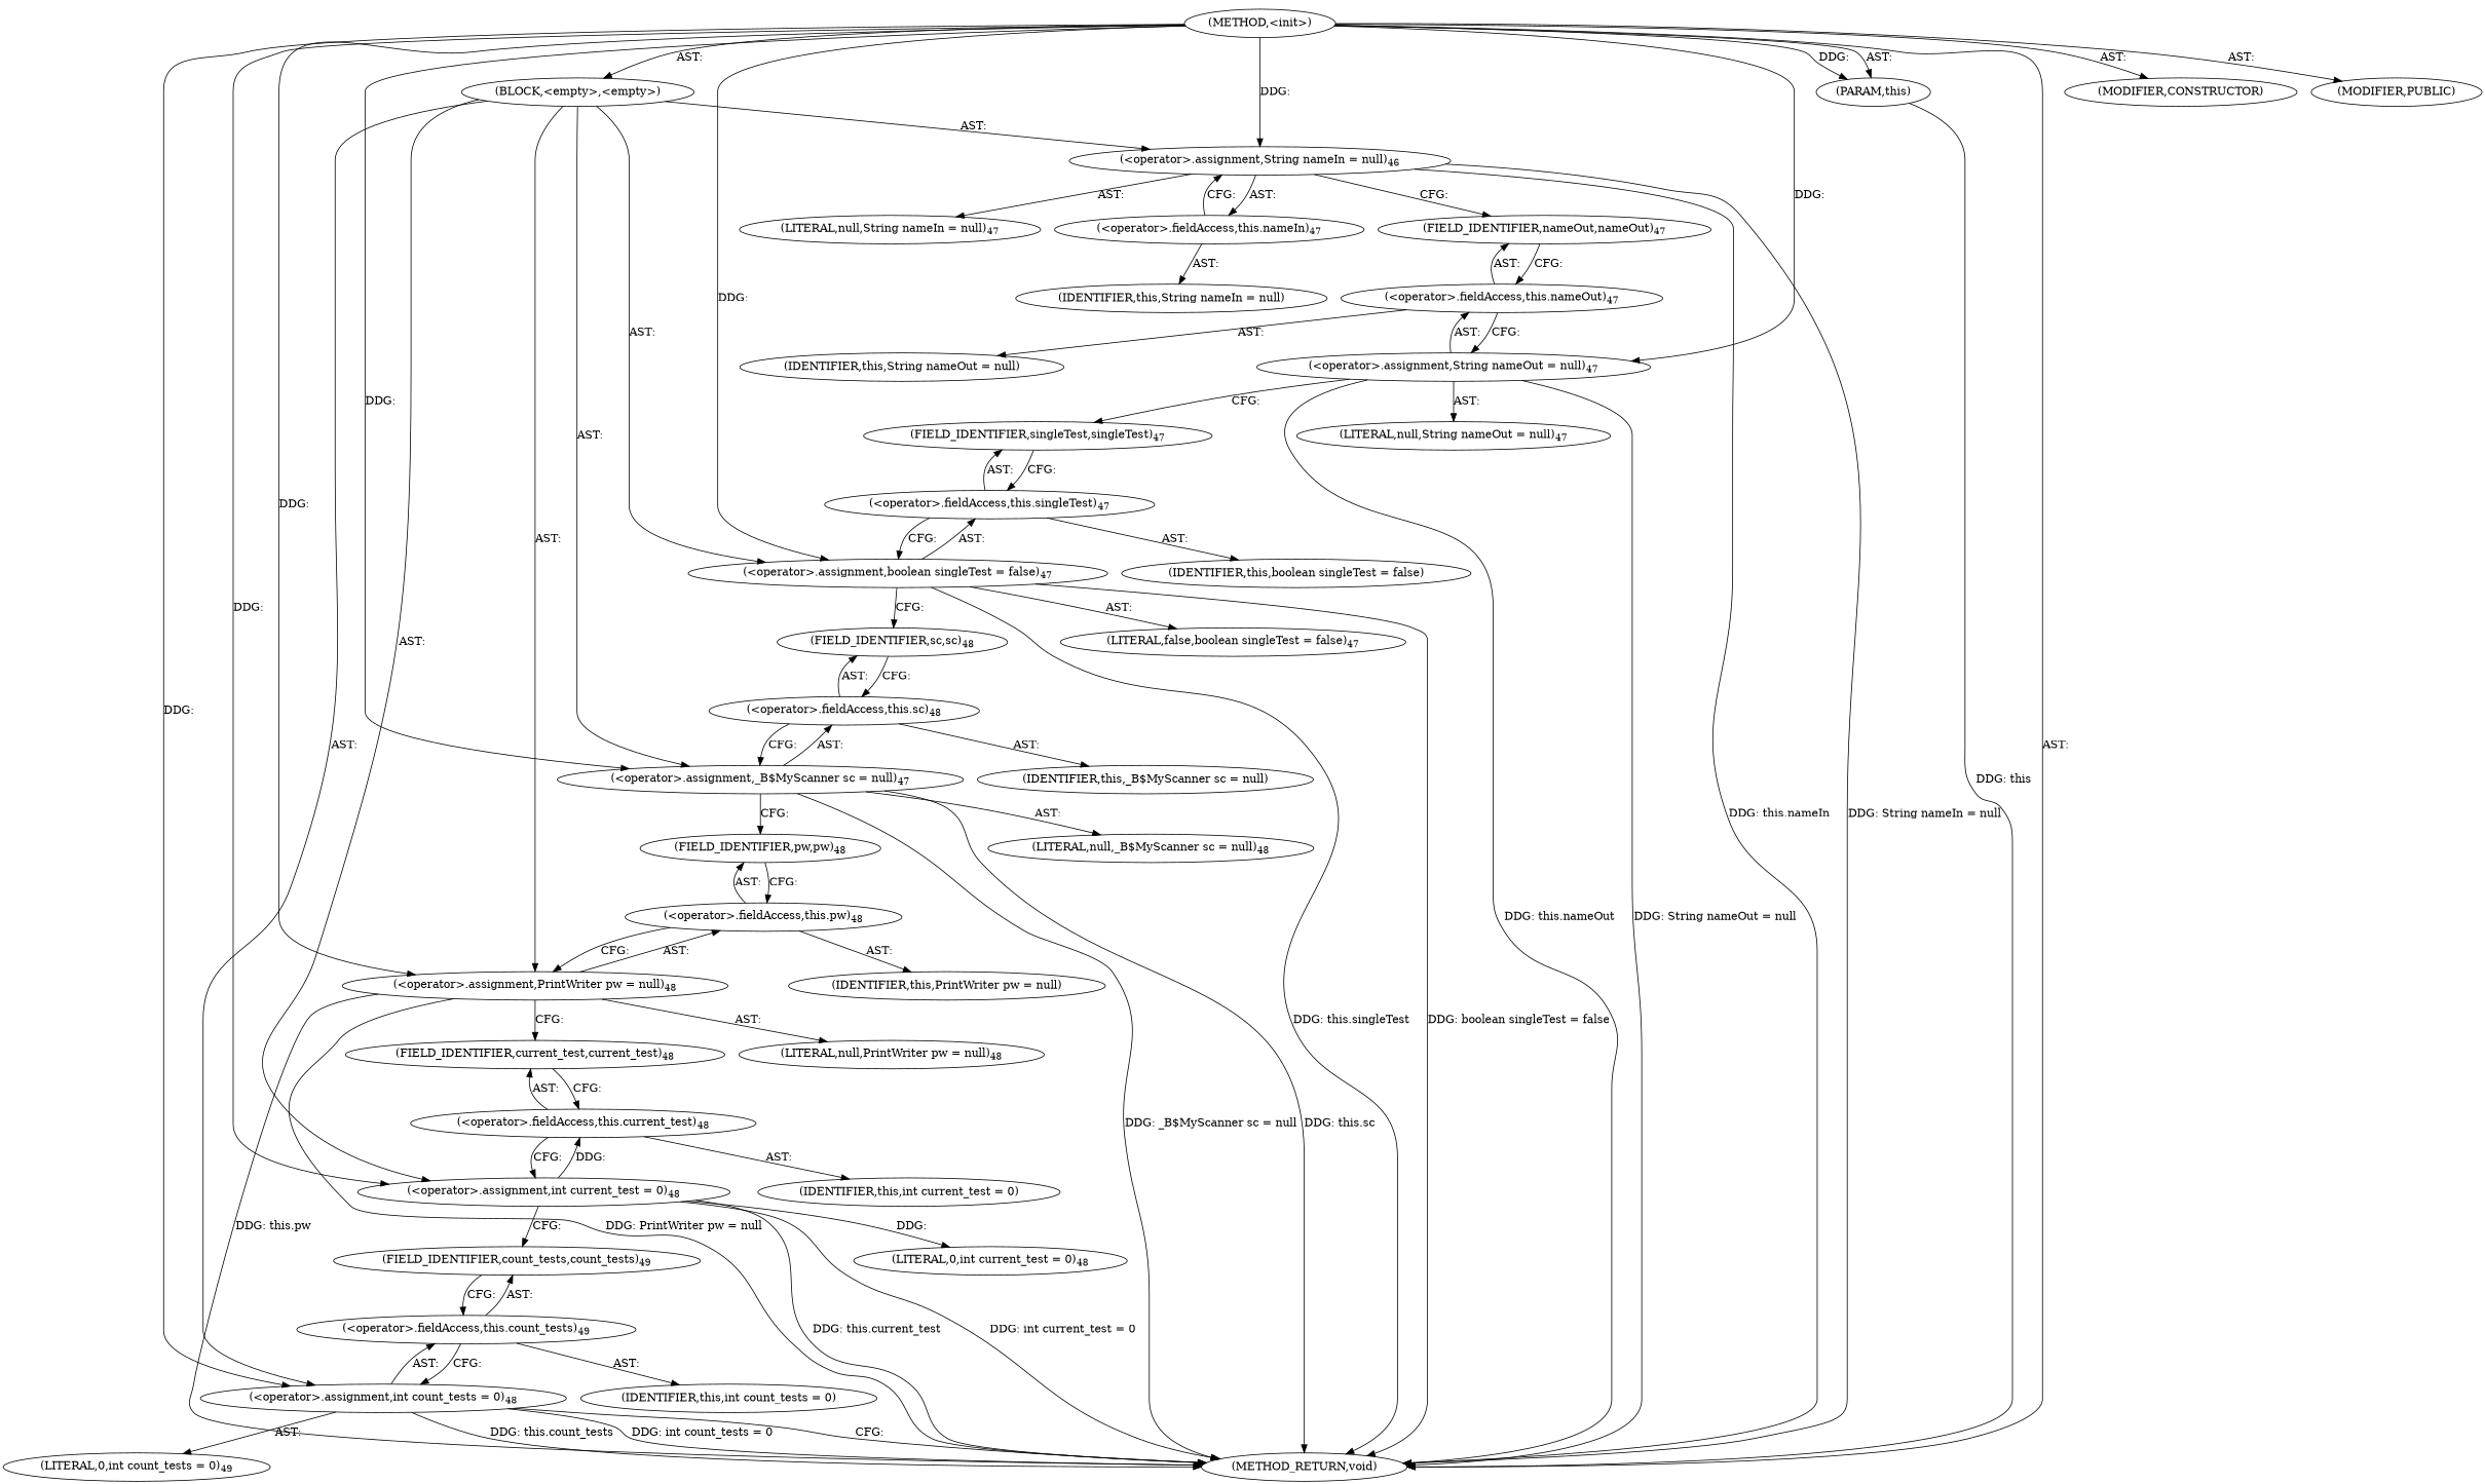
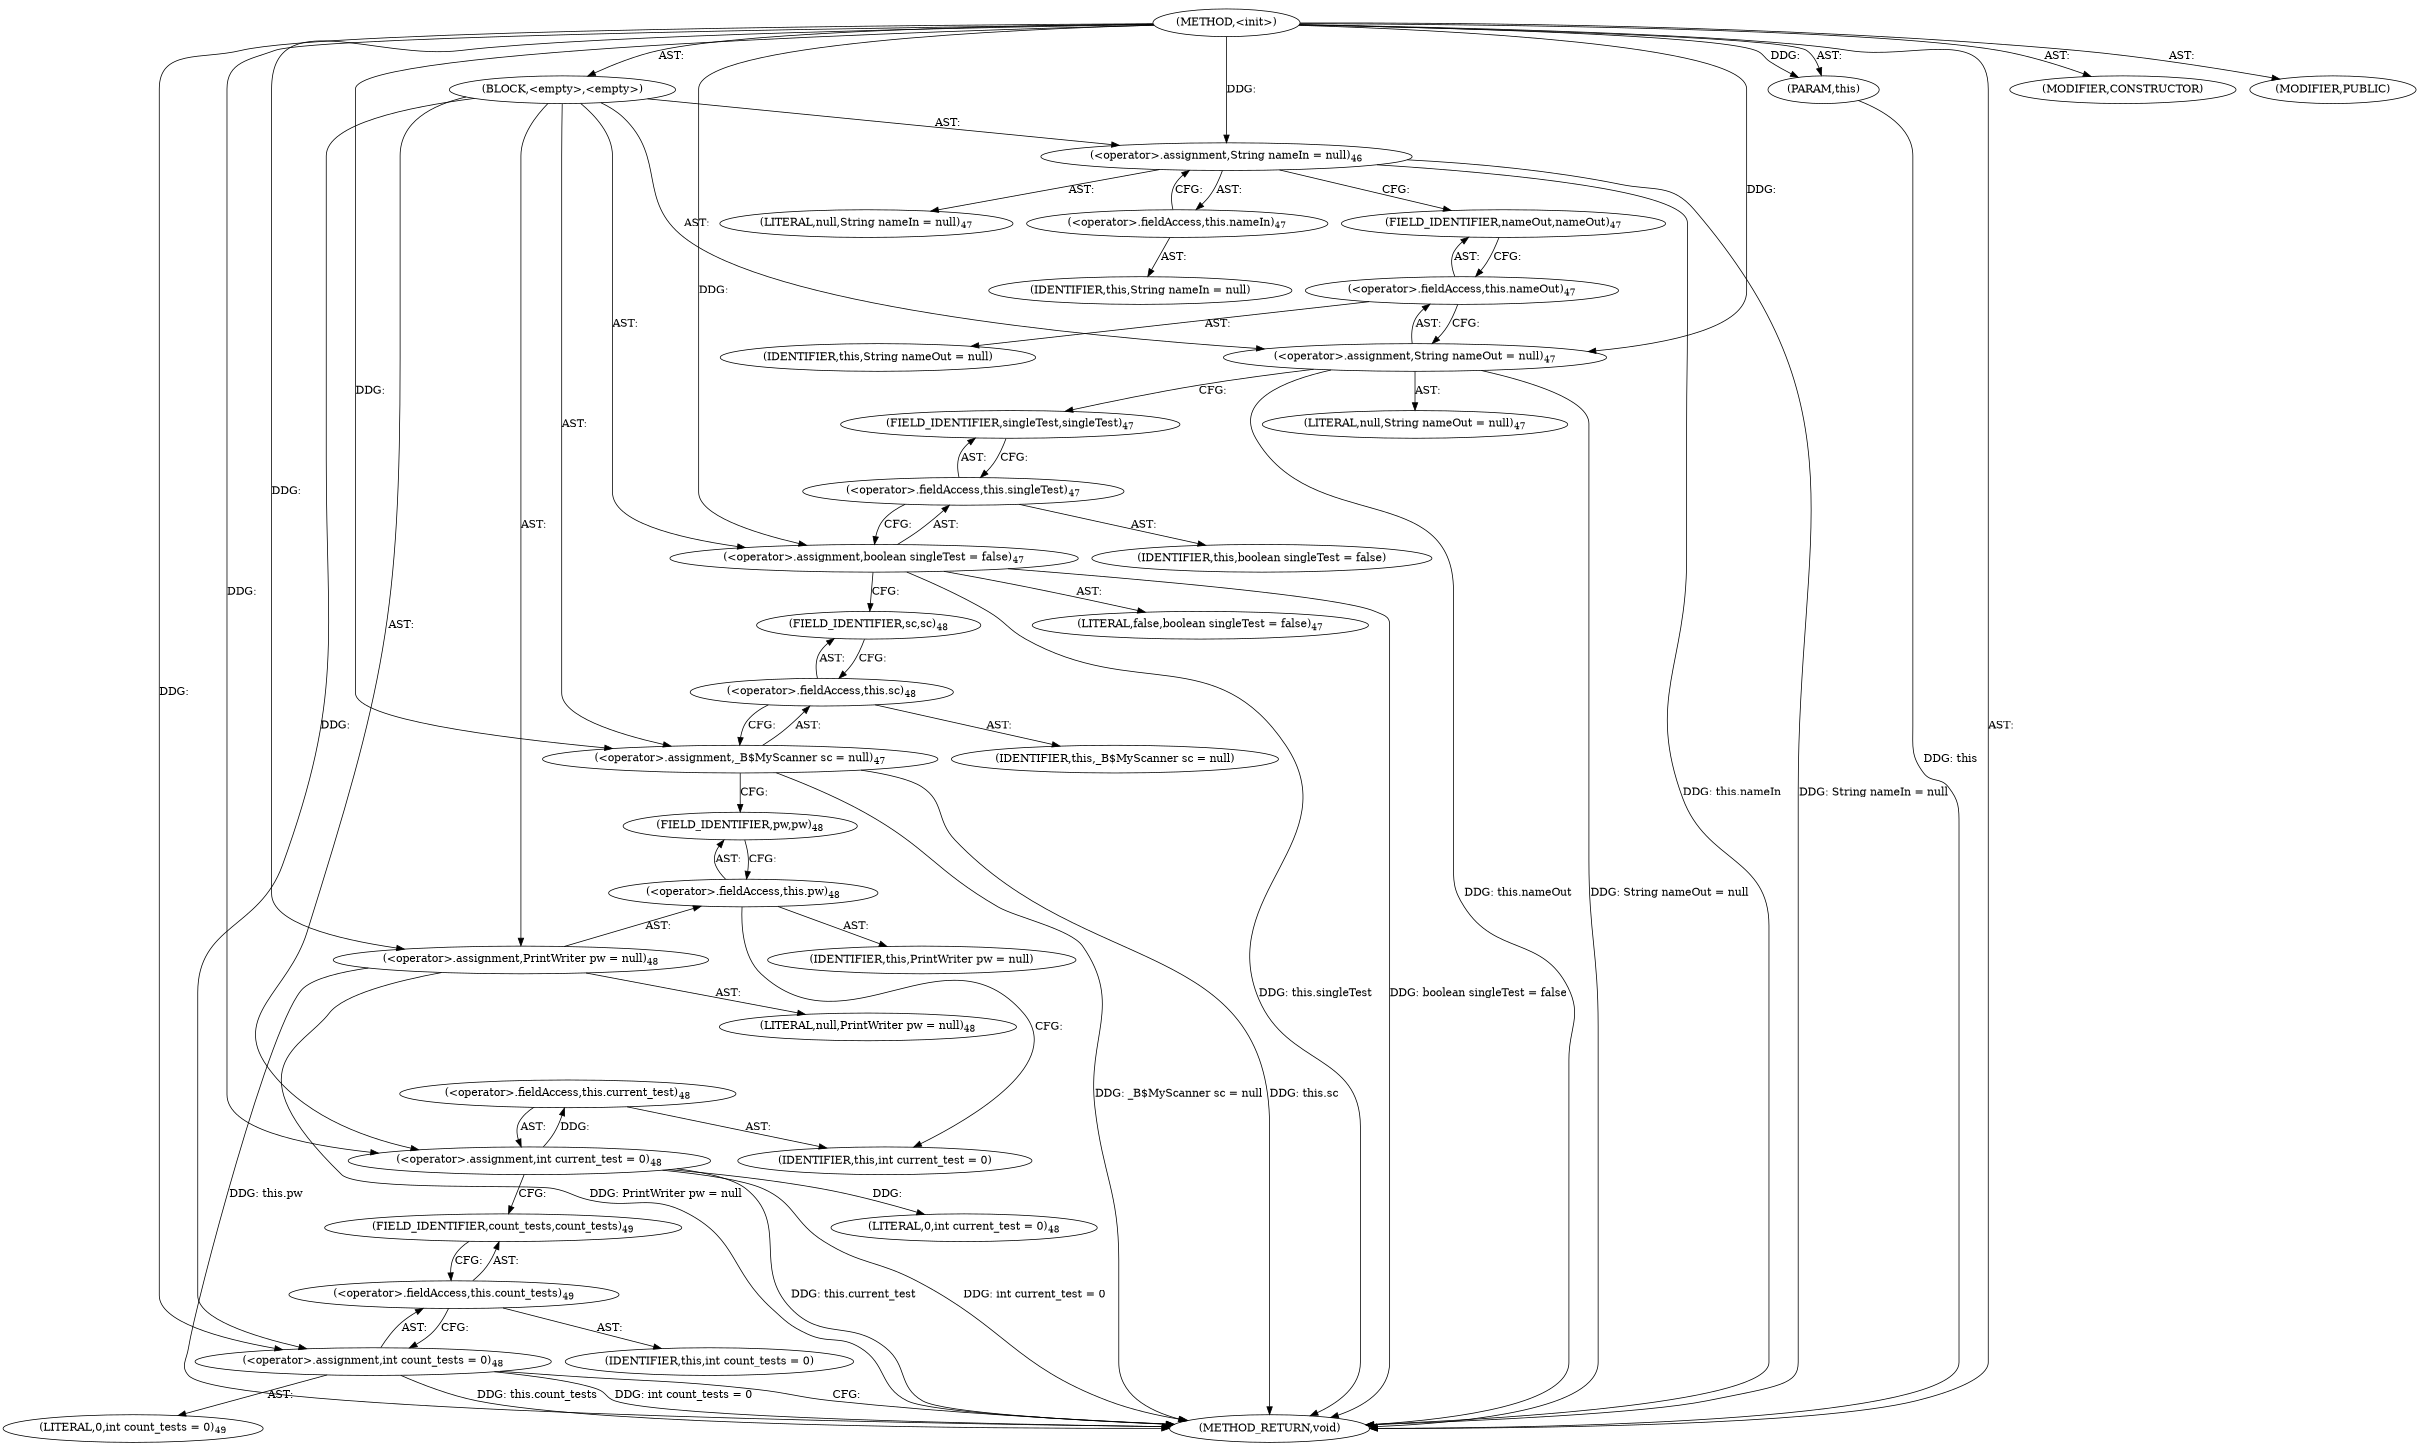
  digraph {
    n1 [label=<(METHOD,&lt;init&gt;)>]
    n2 [label=<(PARAM,this)>]
    n3 [label=<(BLOCK,&lt;empty&gt;,&lt;empty&gt;)>]
    n4 [label=<(&lt;operator&gt;.assignment,String nameIn = null)<SUB>46</SUB>>]
    n5 [label=<(&lt;operator&gt;.assignment,String nameOut = null)<SUB>47</SUB>>]
    n6 [label=<(&lt;operator&gt;.assignment,boolean singleTest = false)<SUB>47</SUB>>]
    n7 [label=<(&lt;operator&gt;.assignment,_B$MyScanner sc = null)<SUB>47</SUB>>]
    n8 [label=<(&lt;operator&gt;.assignment,PrintWriter pw = null)<SUB>48</SUB>>]
    n9 [label=<(&lt;operator&gt;.assignment,int current_test = 0)<SUB>48</SUB>>]
    n10 [label=<(&lt;operator&gt;.assignment,int count_tests = 0)<SUB>48</SUB>>]
    n11 [label=<(MODIFIER,CONSTRUCTOR)>]
    n12 [label=<(MODIFIER,PUBLIC)>]
    n13 [label=<(METHOD_RETURN,void)>]
    n14 [label=<(&lt;operator&gt;.fieldAccess,this.nameIn)<SUB>47</SUB>>]
    n15 [label=<(LITERAL,null,String nameIn = null)<SUB>47</SUB>>]
    n16 [label=<(FIELD_IDENTIFIER,nameOut,nameOut)<SUB>47</SUB>>]
    n17 [label=<(&lt;operator&gt;.fieldAccess,this.nameOut)<SUB>47</SUB>>]
    n18 [label=<(LITERAL,null,String nameOut = null)<SUB>47</SUB>>]
    n19 [label=<(FIELD_IDENTIFIER,singleTest,singleTest)<SUB>47</SUB>>]
    n20 [label=<(&lt;operator&gt;.fieldAccess,this.singleTest)<SUB>47</SUB>>]
    n21 [label=<(LITERAL,false,boolean singleTest = false)<SUB>47</SUB>>]
    n22 [label=<(FIELD_IDENTIFIER,sc,sc)<SUB>48</SUB>>]
    n23 [label=<(&lt;operator&gt;.fieldAccess,this.sc)<SUB>48</SUB>>]
-   n24 [label=<(LITERAL,null,_B$MyScanner sc = null)<SUB>48</SUB>>]
    n25 [label=<(FIELD_IDENTIFIER,pw,pw)<SUB>48</SUB>>]
    n26 [label=<(&lt;operator&gt;.fieldAccess,this.pw)<SUB>48</SUB>>]
    n27 [label=<(LITERAL,null,PrintWriter pw = null)<SUB>48</SUB>>]
-   n28 [label=<(FIELD_IDENTIFIER,current_test,current_test)<SUB>48</SUB>>]
    n29 [label=<(&lt;operator&gt;.fieldAccess,this.current_test)<SUB>48</SUB>>]
    n30 [label=<(LITERAL,0,int current_test = 0)<SUB>48</SUB>>]
    n31 [label=<(FIELD_IDENTIFIER,count_tests,count_tests)<SUB>49</SUB>>]
    n32 [label=<(&lt;operator&gt;.fieldAccess,this.count_tests)<SUB>49</SUB>>]
    n33 [label=<(LITERAL,0,int count_tests = 0)<SUB>49</SUB>>]
    n34 [label=<(IDENTIFIER,this,String nameIn = null)>]
    n35 [label=<(IDENTIFIER,this,String nameOut = null)>]
    n36 [label=<(IDENTIFIER,this,boolean singleTest = false)>]
    n37 [label=<(IDENTIFIER,this,_B$MyScanner sc = null)>]
    n38 [label=<(IDENTIFIER,this,PrintWriter pw = null)>]
    n39 [label=<(IDENTIFIER,this,int current_test = 0)>]
    n40 [label=<(IDENTIFIER,this,int count_tests = 0)>]
    n1 -> n2 [label="AST: "]
    n1 -> n2 [label="DDG: "]
    n1 -> n3 [label="AST: "]
    n1 -> n4 [label="DDG: "]
    n1 -> n5 [label="DDG: "]
    n1 -> n6 [label="DDG: "]
    n1 -> n7 [label="DDG: "]
    n1 -> n8 [label="DDG: "]
    n1 -> n9 [label="DDG: "]
    n1 -> n10 [label="DDG: "]
    n1 -> n11 [label="AST: "]
    n1 -> n12 [label="AST: "]
    n1 -> n13 [label="AST: "]
    n2 -> n13 [label="DDG: this"]
    n3 -> n4 [label="AST: "]
+   n3 -> n5 [label="AST: "]
    n3 -> n6 [label="AST: "]
    n3 -> n7 [label="AST: "]
    n3 -> n8 [label="AST: "]
    n3 -> n9 [label="AST: "]
-   n3 -> n10 [label="AST: "]
+   n3 -> n10 [label="DDG: "]
    n4 -> n13 [label="DDG: this.nameIn"]
    n4 -> n13 [label="DDG: String nameIn = null"]
    n4 -> n14 [label="AST: "]
    n4 -> n15 [label="AST: "]
    n4 -> n16 [label="CFG: "]
    n5 -> n13 [label="DDG: this.nameOut"]
    n5 -> n13 [label="DDG: String nameOut = null"]
    n5 -> n17 [label="AST: "]
    n5 -> n18 [label="AST: "]
    n5 -> n19 [label="CFG: "]
    n6 -> n13 [label="DDG: this.singleTest"]
    n6 -> n13 [label="DDG: boolean singleTest = false"]
    n6 -> n20 [label="AST: "]
    n6 -> n21 [label="AST: "]
    n6 -> n22 [label="CFG: "]
    n7 -> n13 [label="DDG: this.sc"]
    n7 -> n13 [label="DDG: _B$MyScanner sc = null"]
    n7 -> n23 [label="AST: "]
-   n7 -> n24 [label="AST: "]
    n7 -> n25 [label="CFG: "]
    n8 -> n13 [label="DDG: this.pw"]
    n8 -> n13 [label="DDG: PrintWriter pw = null"]
    n8 -> n26 [label="AST: "]
    n8 -> n27 [label="AST: "]
-   n8 -> n28 [label="CFG: "]
    n9 -> n13 [label="DDG: this.current_test"]
    n9 -> n13 [label="DDG: int current_test = 0"]
    n9 -> n29 [label="DDG: "]
    n9 -> n30 [label="DDG: "]
    n9 -> n31 [label="CFG: "]
    n10 -> n13 [label="CFG: "]
    n10 -> n13 [label="DDG: this.count_tests"]
    n10 -> n13 [label="DDG: int count_tests = 0"]
    n10 -> n32 [label="AST: "]
    n10 -> n33 [label="AST: "]
    n14 -> n4 [label="CFG: "]
    n14 -> n34 [label="AST: "]
    n16 -> n17 [label="CFG: "]
    n17 -> n5 [label="CFG: "]
    n17 -> n16 [label="AST: "]
    n17 -> n35 [label="AST: "]
    n19 -> n20 [label="CFG: "]
    n20 -> n6 [label="CFG: "]
    n20 -> n19 [label="AST: "]
    n20 -> n36 [label="AST: "]
    n22 -> n23 [label="CFG: "]
    n23 -> n7 [label="CFG: "]
    n23 -> n22 [label="AST: "]
    n23 -> n37 [label="AST: "]
    n25 -> n26 [label="CFG: "]
-   n26 -> n8 [label="CFG: "]
+   n26 -> n39 [label="CFG: "]
    n26 -> n25 [label="AST: "]
    n26 -> n38 [label="AST: "]
-   n28 -> n29 [label="CFG: "]
-   n29 -> n9 [label="CFG: "]
-   n29 -> n28 [label="AST: "]
+   n29 -> n9 [label="AST: "]
    n29 -> n39 [label="AST: "]
    n31 -> n32 [label="CFG: "]
    n32 -> n10 [label="CFG: "]
    n32 -> n31 [label="AST: "]
    n32 -> n40 [label="AST: "]
  }
